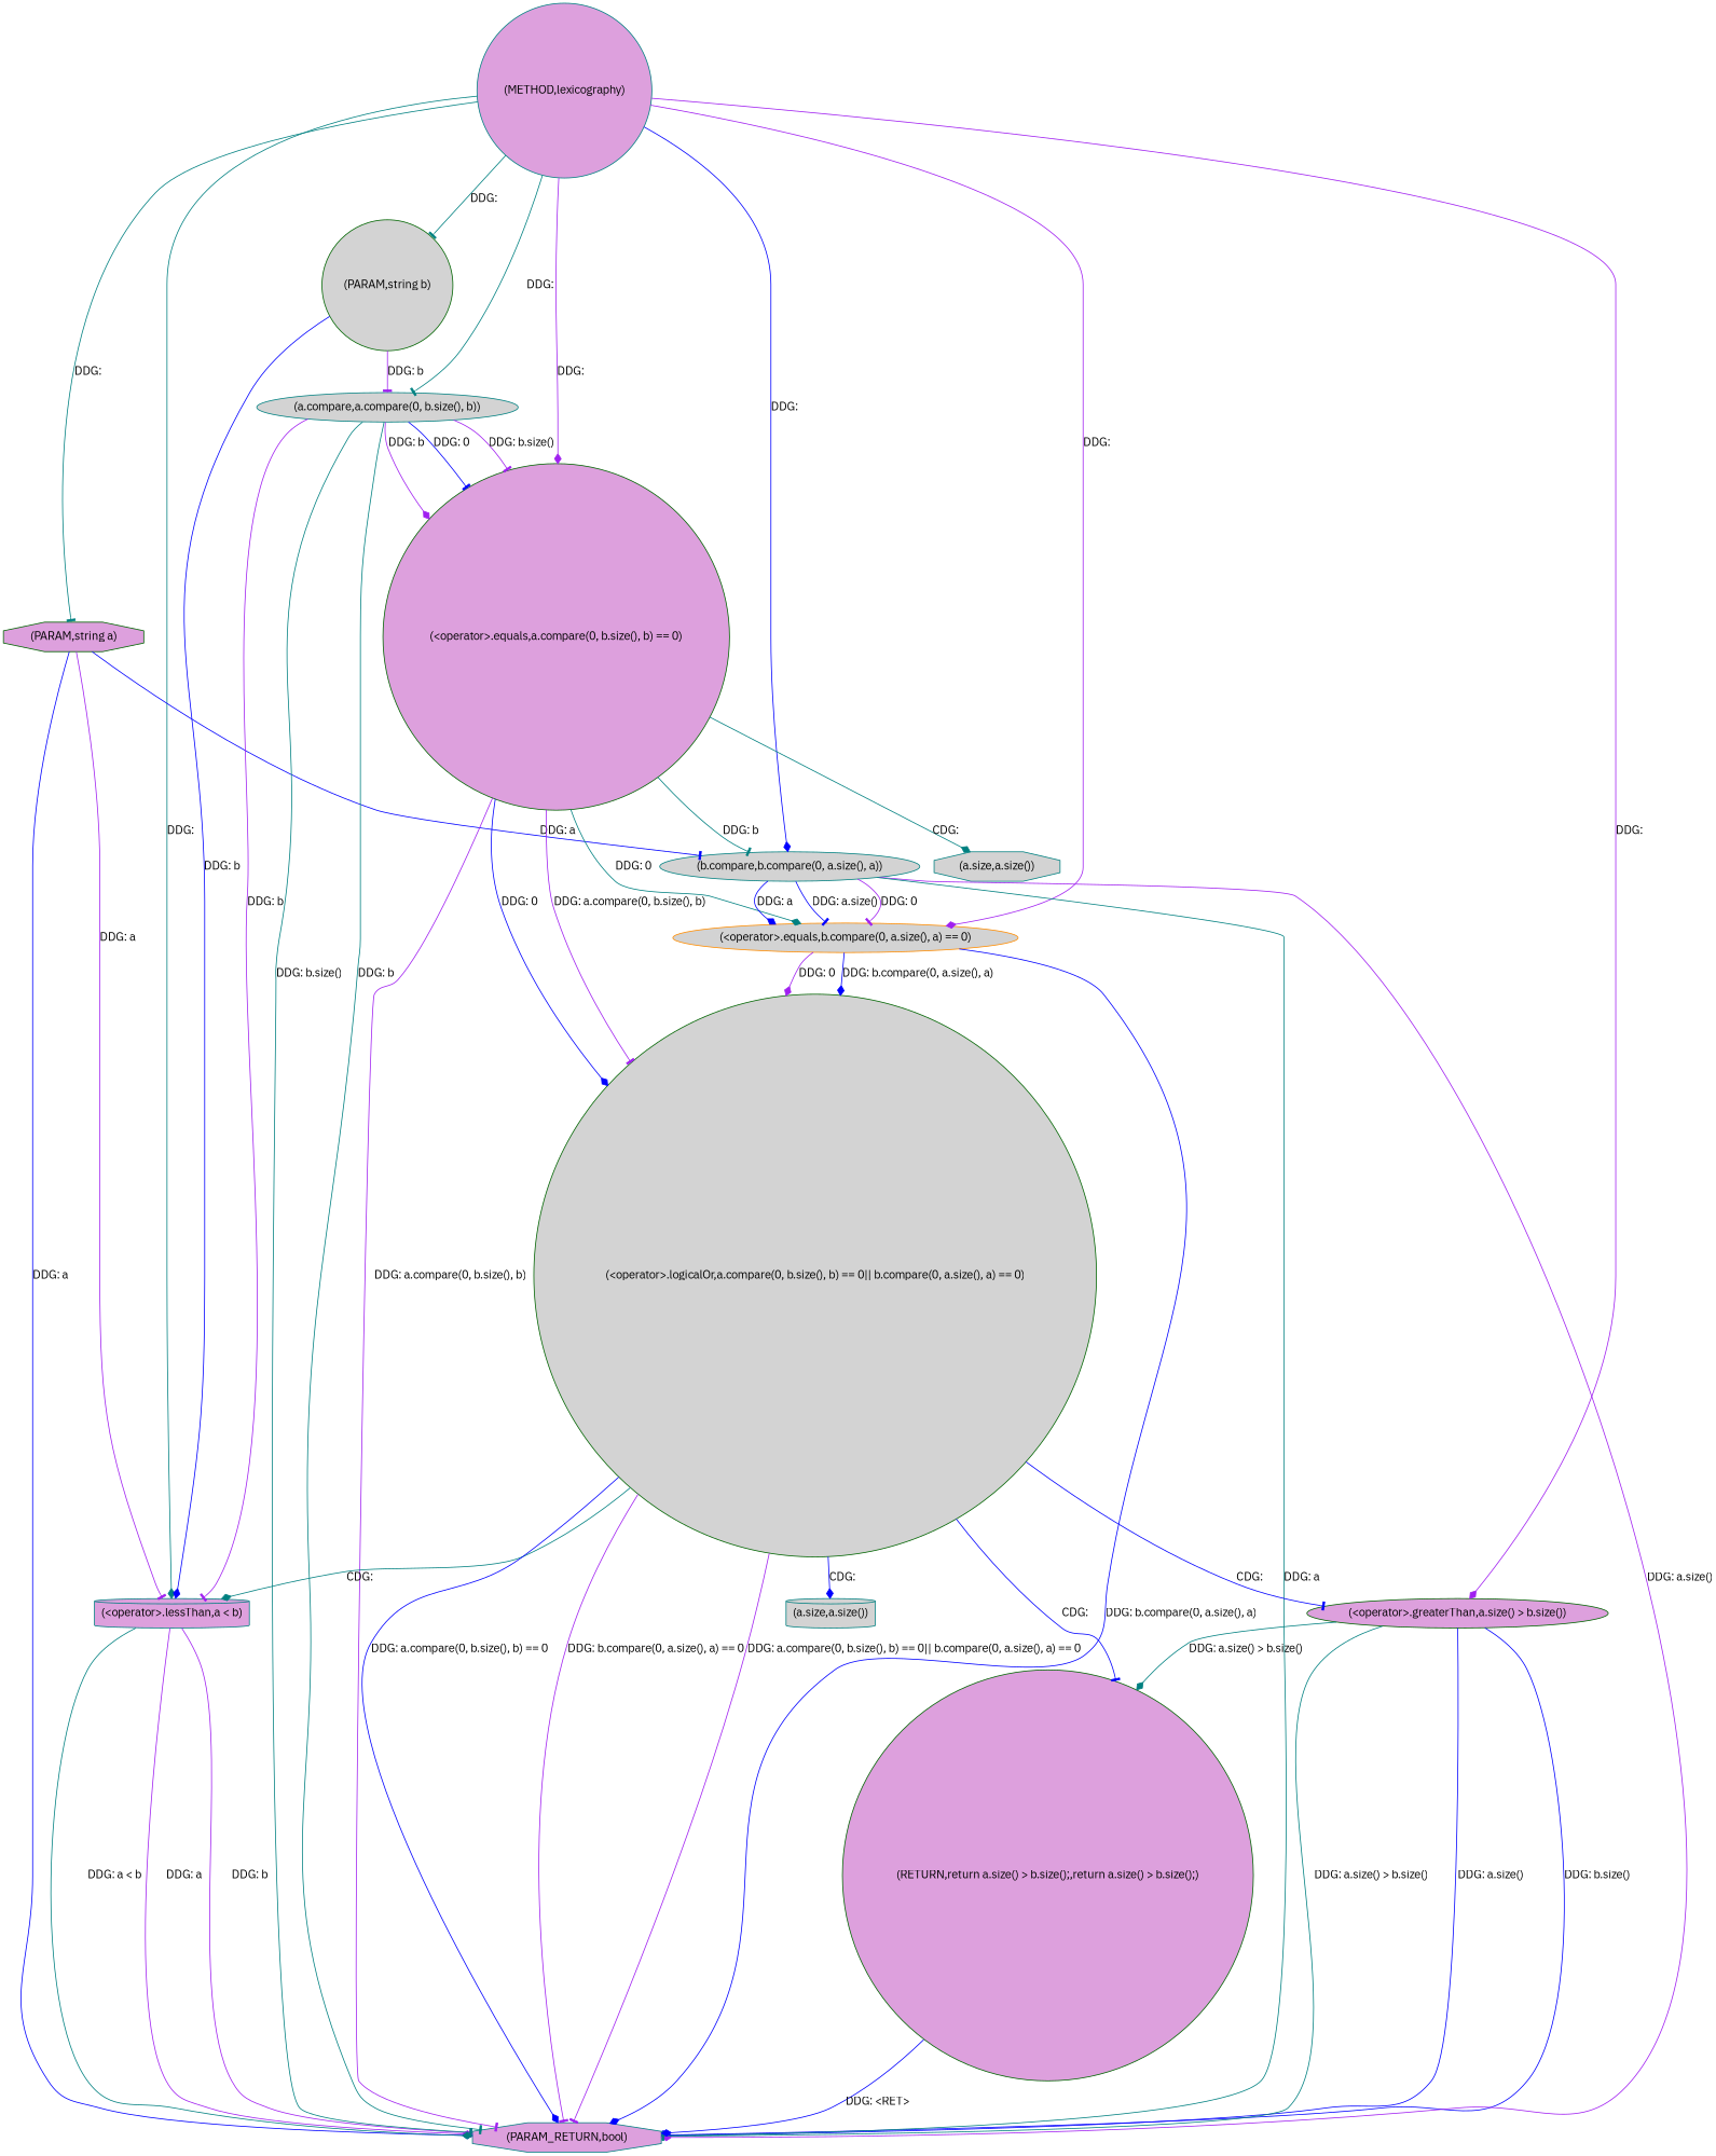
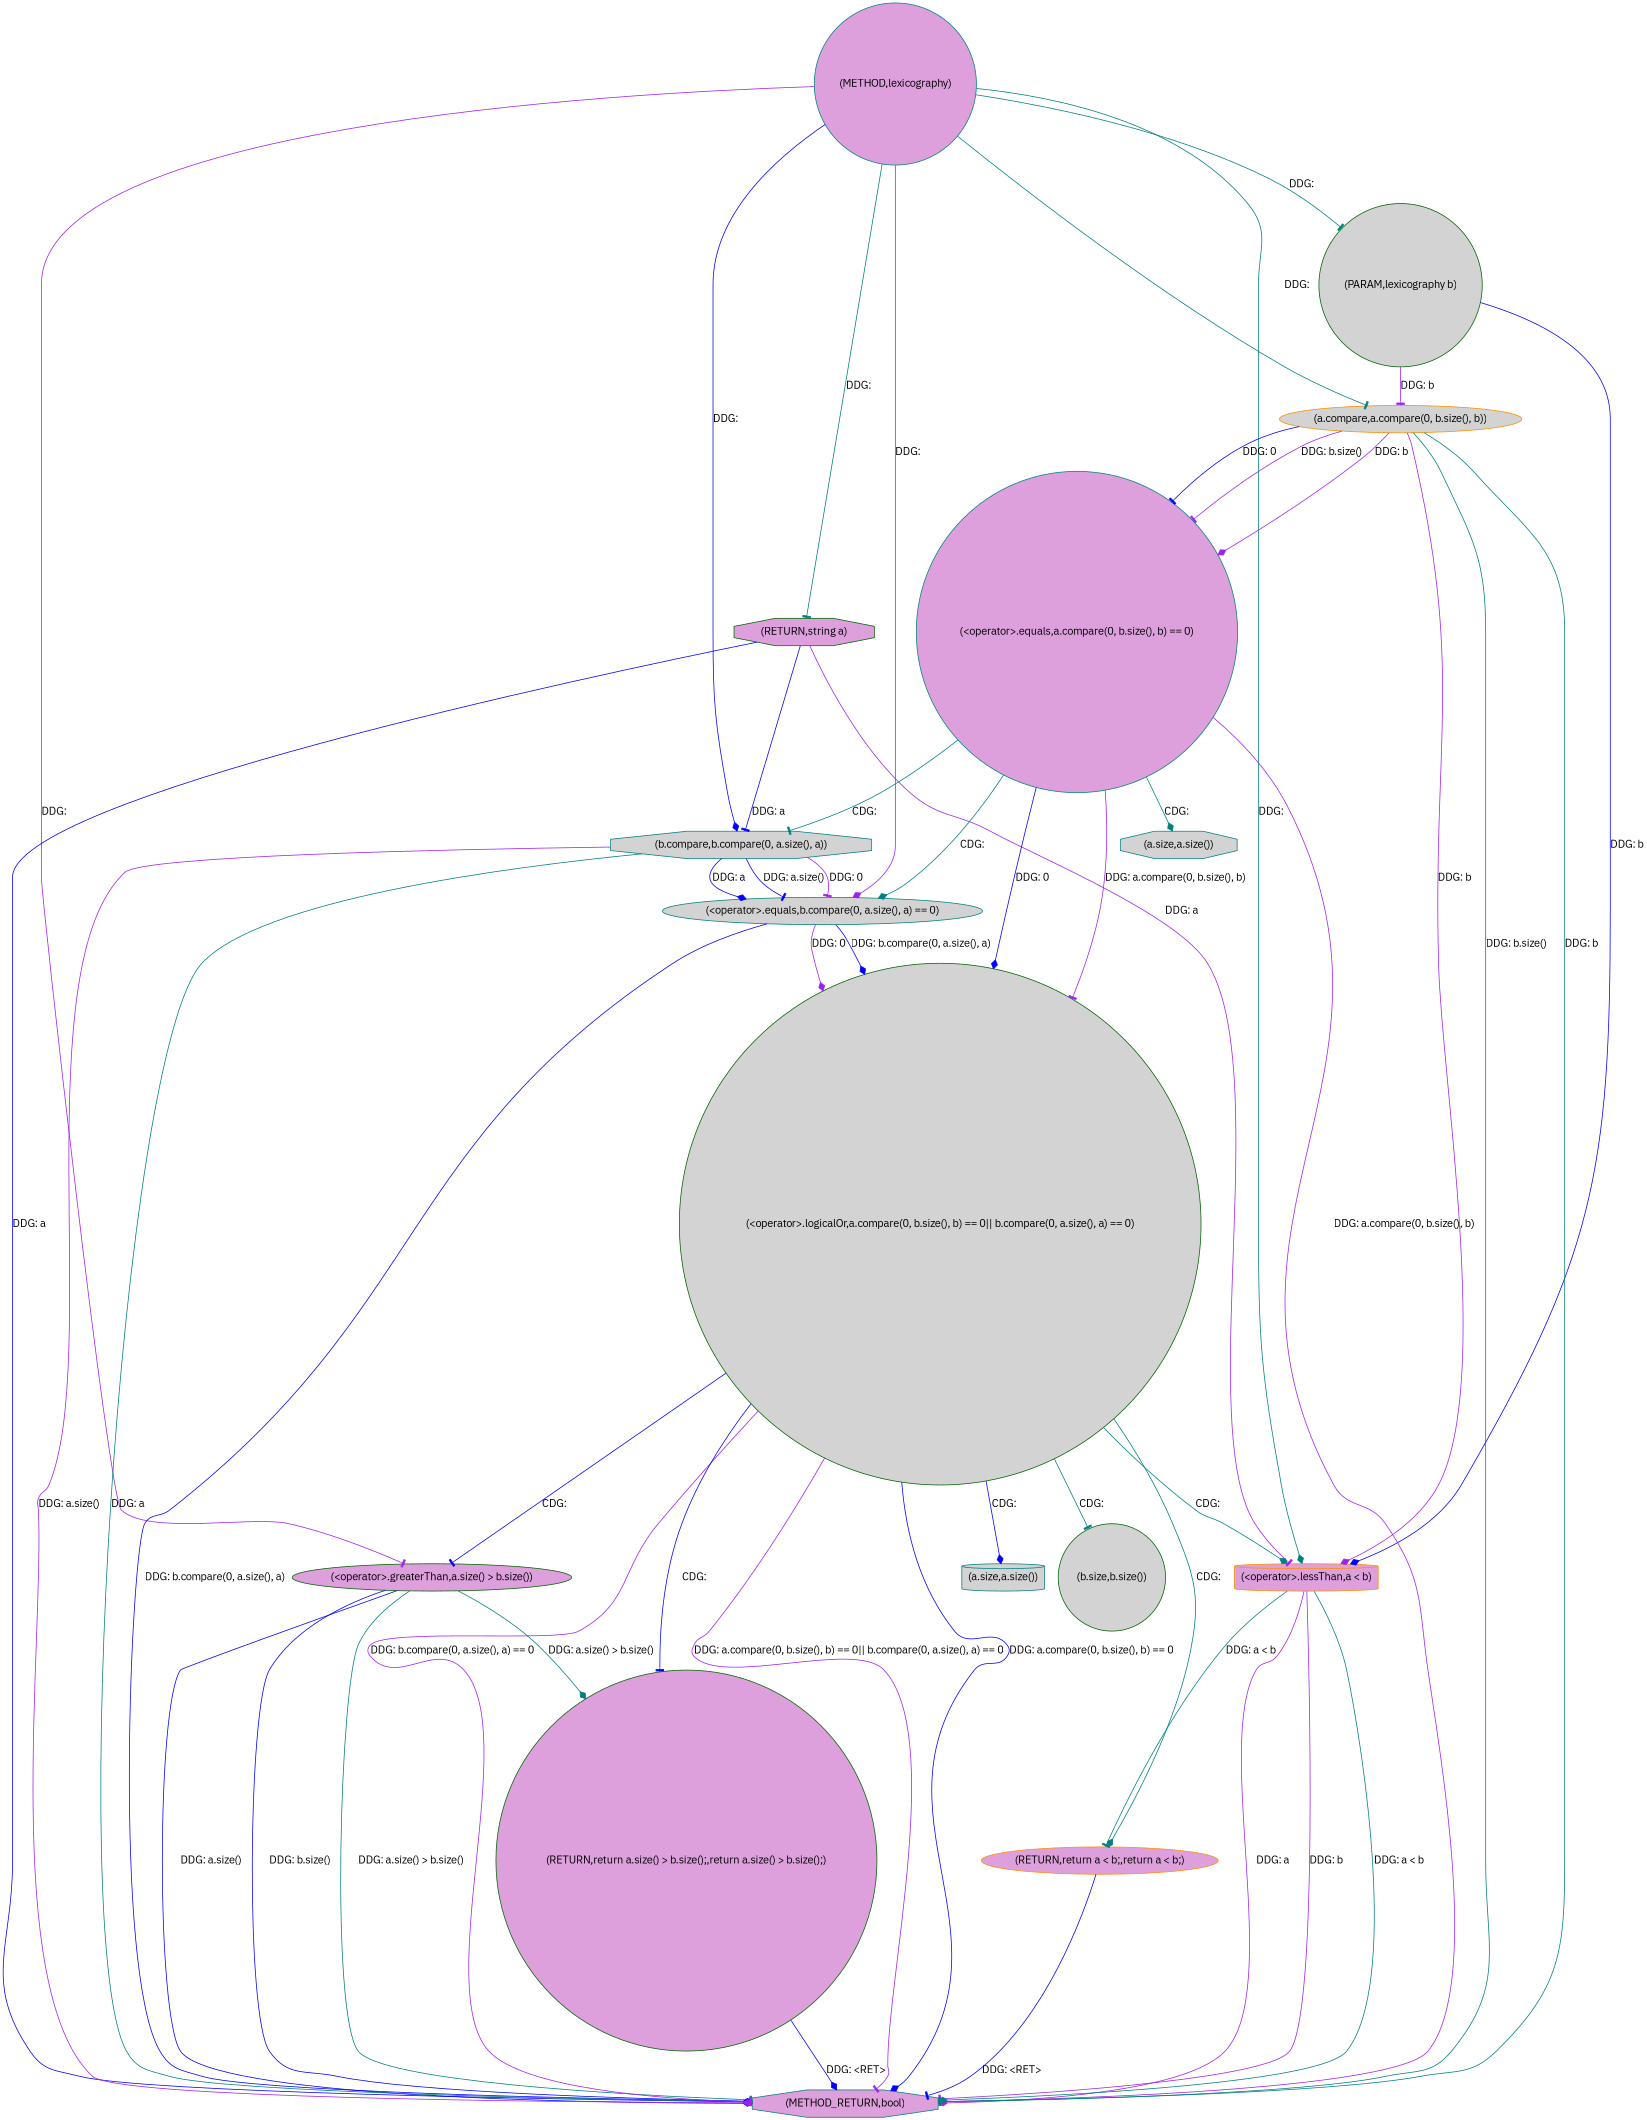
  digraph {
    fontname="IBM Plex Sans"
    node [color=darkgreen fillcolor=plum fontname="IBM Plex Sans" shape=circle style=filled]
    edge [arrowhead=tee color=blue fontname="IBM Plex Sans"]
    n1 [color=teal label="(METHOD,lexicography)"]
-   n2 [label="(PARAM,string a)" shape=octagon]
-   n3 [fillcolor=lightgrey label="(PARAM,string b)"]
+   n2 [label="(RETURN,string a)" shape=octagon]
+   n3 [fillcolor=lightgrey label="(PARAM,lexicography b)"]
    n4 [label="(<operator>.greaterThan,a.size() > b.size())" shape=ellipse]
-   n5 [label="(<operator>.equals,a.compare(0, b.size(), b) == 0)"]
-   n6 [color=darkorange fillcolor=lightgrey label="(<operator>.equals,b.compare(0, a.size(), a) == 0)" shape=ellipse]
-   n7 [color=teal label="(<operator>.lessThan,a < b)" shape=cylinder]
-   n8 [color=teal fillcolor=lightgrey label="(a.compare,a.compare(0, b.size(), b))" shape=ellipse]
-   n9 [color=teal fillcolor=lightgrey label="(b.compare,b.compare(0, a.size(), a))" shape=ellipse]
-   n10 [color=teal label="(PARAM_RETURN,bool)" shape=octagon]
+   n5 [color=teal label="(<operator>.equals,a.compare(0, b.size(), b) == 0)"]
+   n6 [color=teal fillcolor=lightgrey label="(<operator>.equals,b.compare(0, a.size(), a) == 0)" shape=ellipse]
+   n7 [color=darkorange label="(<operator>.lessThan,a < b)" shape=cylinder]
+   n8 [color=darkorange fillcolor=lightgrey label="(a.compare,a.compare(0, b.size(), b))" shape=ellipse]
+   n9 [color=teal fillcolor=lightgrey label="(b.compare,b.compare(0, a.size(), a))" shape=octagon]
+   n10 [color=teal label="(METHOD_RETURN,bool)" shape=octagon]
    n11 [label="(RETURN,return a.size() > b.size();,return a.size() > b.size();)"]
    n12 [fillcolor=lightgrey label="(<operator>.logicalOr,a.compare(0, b.size(), b) == 0|| b.compare(0, a.size(), a) == 0)"]
    n13 [color=teal fillcolor=lightgrey label="(a.size,a.size())" shape=octagon]
+   n14 [color=darkorange label="(RETURN,return a < b;,return a < b;)" shape=ellipse]
    n15 [color=teal fillcolor=lightgrey label="(a.size,a.size())" shape=cylinder]
+   n16 [fillcolor=lightgrey label="(b.size,b.size())"]
    n1 -> n2 [color=teal label="DDG: "]
    n1 -> n3 [color=teal label="DDG: "]
-   n1 -> n4 [arrowhead=diamond color=purple label="DDG: "]
-   n1 -> n5 [arrowhead=diamond color=purple label="DDG: "]
+   n1 -> n4 [color=purple label="DDG: "]
    n1 -> n6 [arrowhead=diamond color=purple label="DDG: "]
    n1 -> n7 [arrowhead=diamond color=teal label="DDG: "]
    n1 -> n8 [color=teal label="DDG: "]
    n1 -> n9 [arrowhead=diamond label="DDG: "]
    n2 -> n7 [color=purple label="DDG: a"]
    n2 -> n9 [label="DDG: a"]
    n2 -> n10 [arrowhead=diamond label="DDG: a"]
    n3 -> n7 [arrowhead=diamond label="DDG: b"]
    n3 -> n8 [color=purple label="DDG: b"]
    n4 -> n10 [arrowhead=diamond label="DDG: a.size()"]
    n4 -> n10 [label="DDG: b.size()"]
    n4 -> n10 [color=teal label="DDG: a.size() > b.size()"]
    n4 -> n11 [arrowhead=diamond color=teal label="DDG: a.size() > b.size()"]
-   n5 -> n6 [arrowhead=diamond color=teal label="DDG: 0"]
-   n5 -> n9 [color=teal label="DDG: b"]
+   n5 -> n6 [arrowhead=diamond color=teal label="CDG: "]
+   n5 -> n9 [color=teal label="CDG: "]
    n5 -> n10 [color=purple label="DDG: a.compare(0, b.size(), b)"]
    n5 -> n12 [arrowhead=diamond label="DDG: 0"]
    n5 -> n12 [color=purple label="DDG: a.compare(0, b.size(), b)"]
    n5 -> n13 [arrowhead=diamond color=teal label="CDG: "]
    n6 -> n10 [arrowhead=diamond label="DDG: b.compare(0, a.size(), a)"]
    n6 -> n12 [arrowhead=diamond color=purple label="DDG: 0"]
    n6 -> n12 [arrowhead=diamond label="DDG: b.compare(0, a.size(), a)"]
    n7 -> n10 [arrowhead=diamond color=purple label="DDG: a"]
    n7 -> n10 [color=purple label="DDG: b"]
    n7 -> n10 [arrowhead=diamond color=teal label="DDG: a < b"]
+   n7 -> n14 [color=teal label="DDG: a < b"]
    n8 -> n5 [color=purple label="DDG: b.size()"]
    n8 -> n5 [arrowhead=diamond color=purple label="DDG: b"]
    n8 -> n5 [label="DDG: 0"]
-   n8 -> n7 [color=purple label="DDG: b"]
+   n8 -> n7 [arrowhead=diamond color=purple label="DDG: b"]
    n8 -> n10 [color=teal label="DDG: b.size()"]
    n8 -> n10 [color=teal label="DDG: b"]
    n9 -> n6 [arrowhead=diamond label="DDG: a"]
    n9 -> n6 [label="DDG: a.size()"]
    n9 -> n6 [color=purple label="DDG: 0"]
    n9 -> n10 [arrowhead=diamond color=purple label="DDG: a.size()"]
    n9 -> n10 [color=teal label="DDG: a"]
    n11 -> n10 [arrowhead=diamond label="DDG: <RET>"]
    n12 -> n4 [label="CDG: "]
    n12 -> n7 [arrowhead=diamond color=teal label="CDG: "]
    n12 -> n10 [arrowhead=diamond label="DDG: a.compare(0, b.size(), b) == 0"]
    n12 -> n10 [color=purple label="DDG: b.compare(0, a.size(), a) == 0"]
    n12 -> n10 [color=purple label="DDG: a.compare(0, b.size(), b) == 0|| b.compare(0, a.size(), a) == 0"]
    n12 -> n11 [label="CDG: "]
+   n12 -> n14 [arrowhead=diamond color=teal label="CDG: "]
    n12 -> n15 [arrowhead=diamond label="CDG: "]
+   n12 -> n16 [color=teal label="CDG: "]
+   n14 -> n10 [label="DDG: <RET>"]
  }
